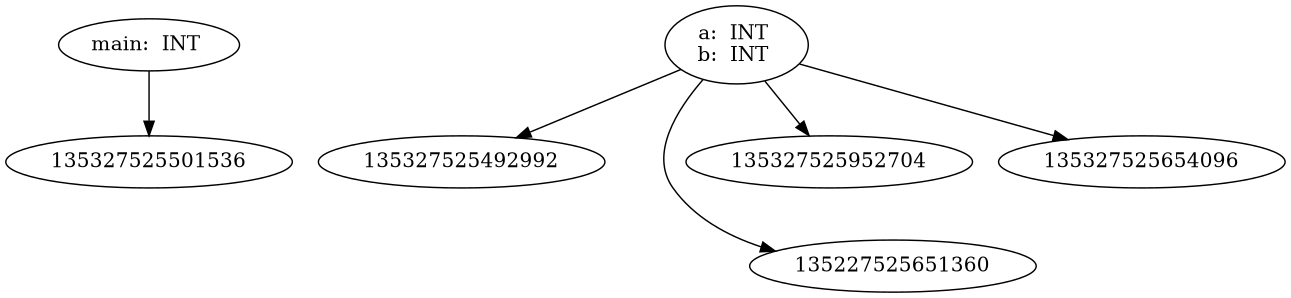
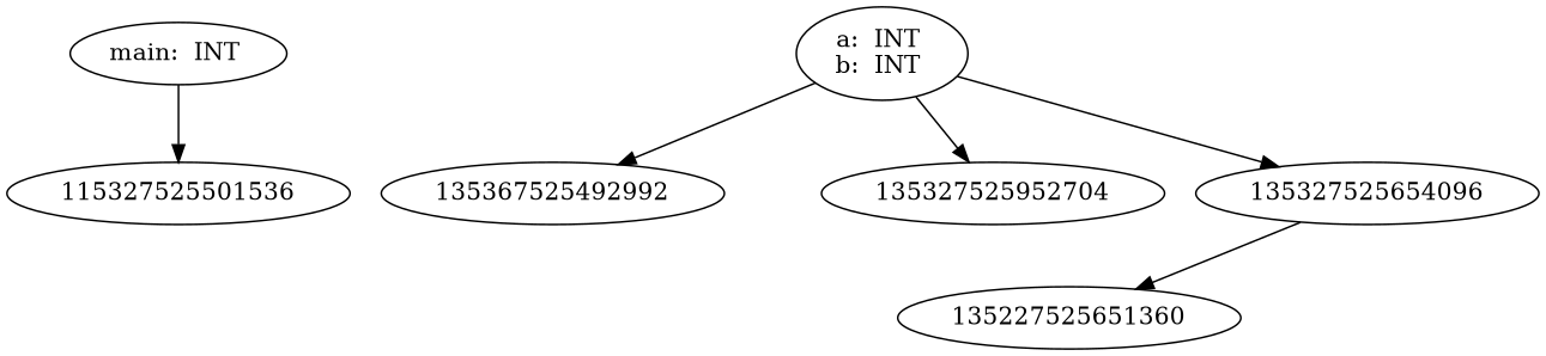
  digraph {
    n1 [label="main:  INT "]
-   135327525501536
+   135327525501536 [label=115327525501536]
    n3 [label="a:  INT \nb:  INT "]
-   135327525492992
+   135327525492992 [label=135367525492992]
    n5 [label=135227525651360]
    n6 [label=135327525952704]
    135327525654096
    n1 -> 135327525501536
    n3 -> 135327525492992
-   n3 -> n5
+   135327525654096 -> n5
    n3 -> n6
    n3 -> 135327525654096
  }
